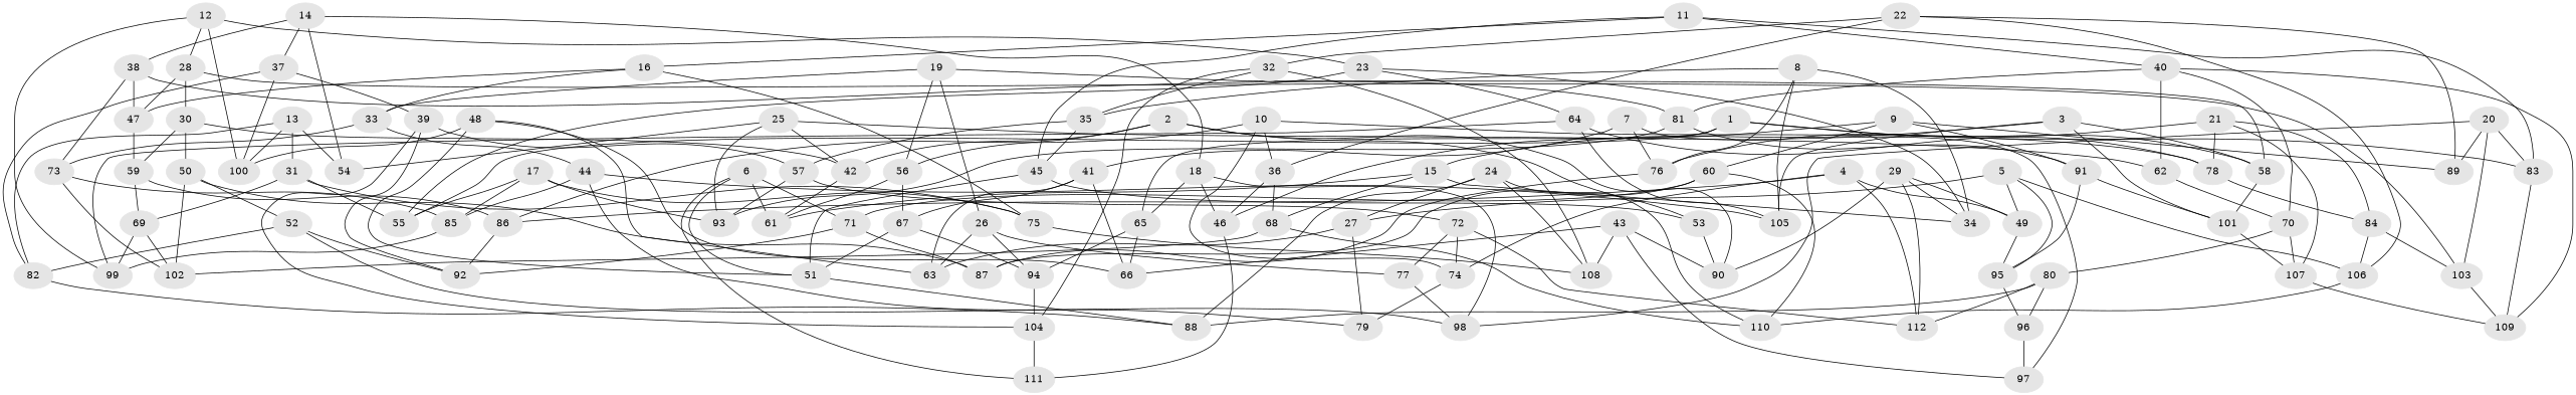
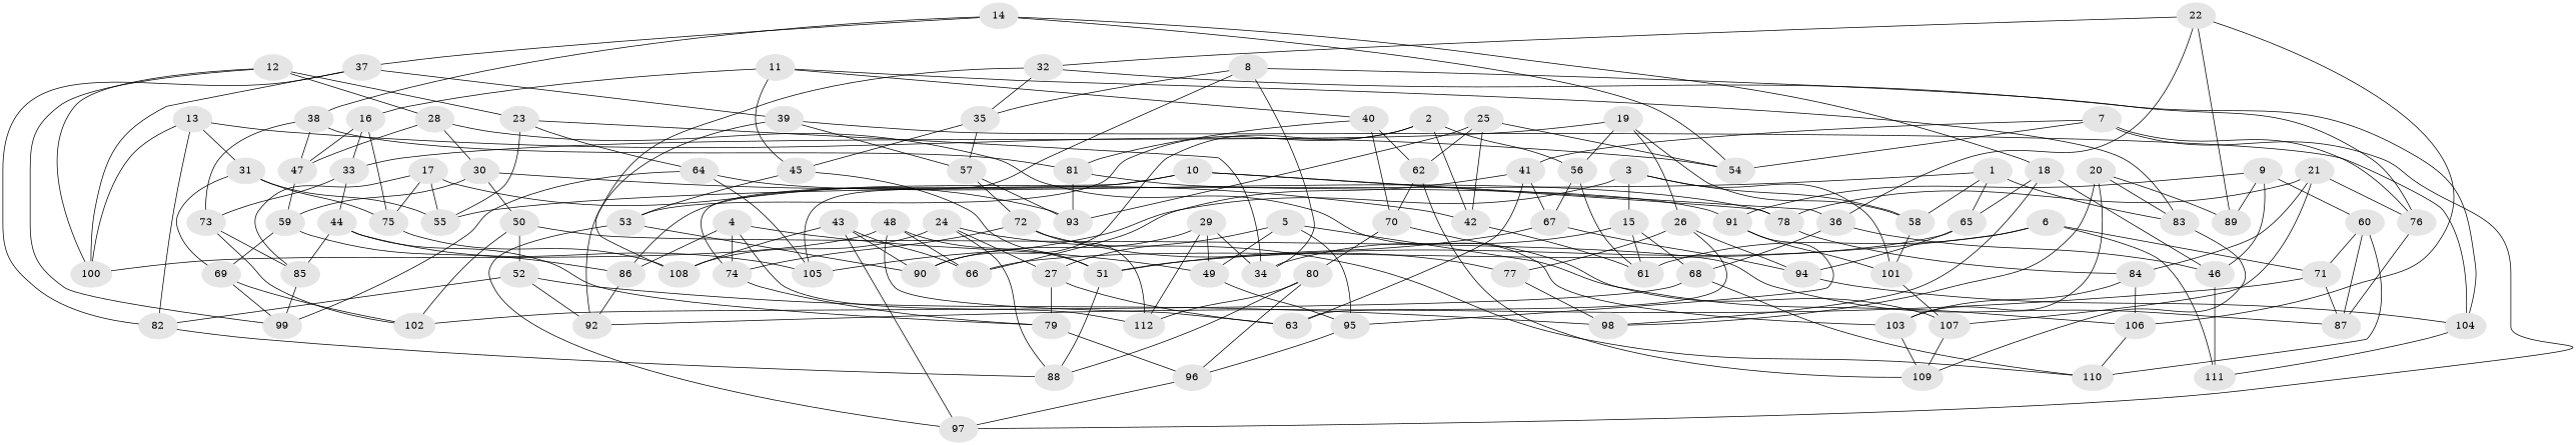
  graph {
    node [color=gray90 style=filled]
    1
    55
    58
    65
    83
    101
    94
    66
    109
    2
    42
    53
    56
    90
    61
    97
    67
    3
    15
    105
    34
    68
    107
    4
    49
    74
    86
    112
    95
    79
    92
    5
    27
    106
    63
    96
    110
    6
    51
    71
    111
    88
    87
    7
    41
    54
    76
    8
    35
    45
    57
    9
    46
    60
    89
    91
    10
    36
    78
    84
    11
    16
    40
    33
    47
    75
    62
    81
    70
    12
    23
    28
    99
    100
    64
    103
    30
    13
    31
    82
    69
    14
    18
    37
    38
    98
    39
    73
    102
    44
    59
    108
    17
    85
    93
    19
    26
    77
    20
    21
    22
    32
    104
    24
    25
    50
    29
    52
    72
    80
    43
    48
    1 -- 55
    1 -- 58
    1 -- 65
    1 -- 83
    58 -- 101
    65 -- 94
    65 -- 66
    83 -- 109
    101 -- 107
    94 -- 104
    2 -- 42
    2 -- 53
    2 -- 56
    2 -- 90
    42 -- 61
    53 -- 90
+   53 -- 97
    56 -- 61
    56 -- 67
    67 -- 94
    67 -- 51
    3 -- 58
    3 -- 101
    3 -- 15
    3 -- 105
    15 -- 61
    15 -- 34
    15 -- 68
    68 -- 110
    68 -- 102
    107 -- 109
    4 -- 49
    4 -- 74
    4 -- 86
    4 -- 112
    49 -- 95
    74 -- 79
    86 -- 92
    95 -- 96
+   79 -- 96
    5 -- 49
    5 -- 95
    5 -- 27
    5 -- 106
    27 -- 79
    27 -- 63
    106 -- 110
    96 -- 97
    6 -- 61
    6 -- 51
    6 -- 71
    6 -- 111
    51 -- 88
    71 -- 92
    71 -- 87
    7 -- 97
    7 -- 41
+   7 -- 54
    7 -- 76
    41 -- 66
    41 -- 67
    41 -- 63
    76 -- 87
    8 -- 105
    8 -- 34
    8 -- 76
    8 -- 35
    35 -- 45
    35 -- 57
    45 -- 53
    45 -- 51
    57 -- 93
    57 -- 72
    9 -- 46
    9 -- 60
    9 -- 89
    9 -- 91
    46 -- 111
    60 -- 110
    60 -- 71
    60 -- 87
    91 -- 101
    91 -- 95
    10 -- 74
    10 -- 86
    10 -- 36
    10 -- 78
    36 -- 68
    36 -- 46
    78 -- 84
    84 -- 106
    84 -- 103
    11 -- 83
    11 -- 45
    11 -- 16
    11 -- 40
    16 -- 33
    16 -- 47
    16 -- 75
    40 -- 62
    40 -- 81
    40 -- 70
    33 -- 73
    33 -- 44
    47 -- 59
    75 -- 108
-   40 -- 109
+   62 -- 109
    62 -- 70
    81 -- 91
    81 -- 93
    70 -- 107
    70 -- 80
    12 -- 23
    12 -- 28
    12 -- 99
    12 -- 100
    23 -- 55
    23 -- 34
    23 -- 64
    28 -- 47
    28 -- 103
    28 -- 30
    64 -- 105
    64 -- 78
    64 -- 99
    103 -- 109
    30 -- 42
    30 -- 59
    30 -- 50
    13 -- 54
    13 -- 100
    13 -- 31
    13 -- 82
    31 -- 55
    31 -- 75
    31 -- 69
    82 -- 88
    69 -- 99
    69 -- 102
    14 -- 54
    14 -- 18
    14 -- 37
    14 -- 38
    18 -- 65
    18 -- 46
    18 -- 98
    37 -- 100
    37 -- 82
    37 -- 39
    38 -- 47
    38 -- 81
    38 -- 73
    39 -- 92
    39 -- 57
    39 -- 104
    73 -- 102
    73 -- 85
    44 -- 105
    44 -- 79
    44 -- 85
    59 -- 86
    59 -- 69
    17 -- 55
    17 -- 75
    17 -- 85
    17 -- 93
    85 -- 99
    19 -- 58
    19 -- 56
    19 -- 33
    19 -- 26
    26 -- 94
    26 -- 63
    26 -- 77
    77 -- 98
    20 -- 83
    20 -- 89
    20 -- 103
    20 -- 98
    21 -- 107
    21 -- 76
    21 -- 78
    21 -- 84
    22 -- 106
    22 -- 89
    22 -- 36
    22 -- 32
    32 -- 35
    32 -- 108
    32 -- 104
    104 -- 111
    24 -- 27
    24 -- 110
    24 -- 88
    24 -- 108
    25 -- 42
    25 -- 54
    25 -- 62
    25 -- 93
    50 -- 87
    50 -- 102
    50 -- 52
    29 -- 90
    29 -- 34
    29 -- 49
    29 -- 112
    52 -- 92
    52 -- 82
    52 -- 98
    72 -- 74
    72 -- 112
    72 -- 77
    80 -- 112
    80 -- 96
    80 -- 88
    43 -- 66
    43 -- 90
    43 -- 97
    43 -- 108
    48 -- 66
    48 -- 63
    48 -- 51
    48 -- 100
  }
